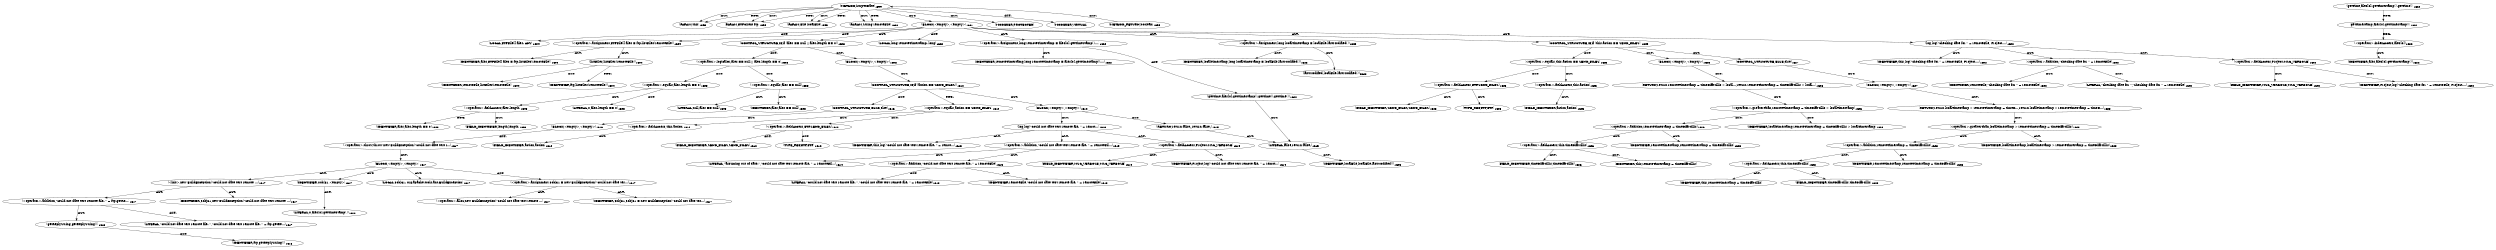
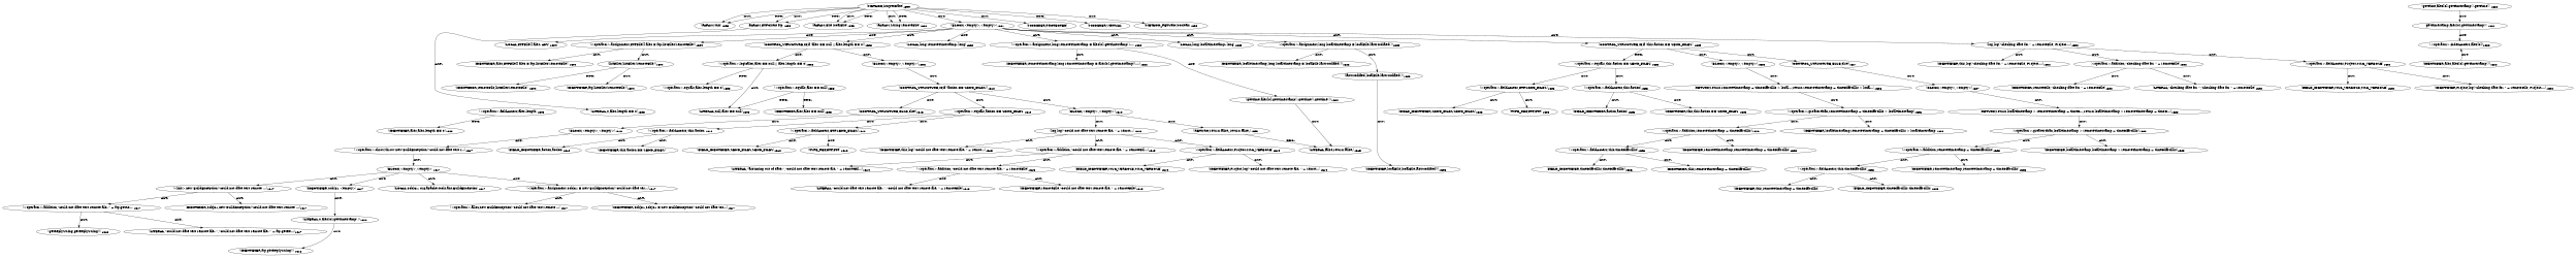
  digraph {
    n1 [label=<(METHOD,isUpToDate)<SUB>1599</SUB>>]
    n2 [label=<(PARAM,this)<SUB>1599</SUB>>]
    n3 [label=<(PARAM,FTPClient ftp)<SUB>1599</SUB>>]
    n4 [label=<(PARAM,File localFile)<SUB>1599</SUB>>]
    n5 [label=<(PARAM,String remoteFile)<SUB>1600</SUB>>]
    n6 [label=<(BLOCK,&lt;empty&gt;,&lt;empty&gt;)<SUB>1601</SUB>>]
    n7 [label=<(MODIFIER,PROTECTED)>]
    n8 [label=<(MODIFIER,VIRTUAL)>]
    n9 [label=<(METHOD_RETURN,boolean)<SUB>1599</SUB>>]
    n10 [label=<(log,log(&quot;checking date for &quot; + remoteFile, Project....)<SUB>1602</SUB>>]
    n11 [label=<(LOCAL,FTPFile[] files: ANY)<SUB>1604</SUB>>]
    n12 [label=<(&lt;operator&gt;.assignment,FTPFile[] files = ftp.listFiles(remoteFile))<SUB>1604</SUB>>]
    n13 [label=<(CONTROL_STRUCTURE,IF,if (files == null || files.length == 0))<SUB>1608</SUB>>]
    n14 [label=<(LOCAL,long remoteTimestamp: long)<SUB>1622</SUB>>]
    n15 [label=<(&lt;operator&gt;.assignment,long remoteTimestamp = files[0].getTimestamp()....)<SUB>1622</SUB>>]
+   n16 [label=<(LOCAL,long localTimestamp: long)<SUB>1623</SUB>>]
    n17 [label=<(&lt;operator&gt;.assignment,long localTimestamp = localFile.lastModified())<SUB>1623</SUB>>]
    n18 [label=<(CONTROL_STRUCTURE,IF,if (this.action == SEND_FILES))<SUB>1625</SUB>>]
    n19 [label=<(IDENTIFIER,this,log(&quot;checking date for &quot; + remoteFile, Project....)<SUB>1602</SUB>>]
    n20 [label=<(&lt;operator&gt;.addition,&quot;checking date for &quot; + remoteFile)<SUB>1602</SUB>>]
    n21 [label=<(&lt;operator&gt;.fieldAccess,Project.MSG_VERBOSE)<SUB>1602</SUB>>]
    n22 [label=<(IDENTIFIER,files,FTPFile[] files = ftp.listFiles(remoteFile))<SUB>1604</SUB>>]
    n23 [label=<(listFiles,listFiles(remoteFile))<SUB>1604</SUB>>]
    n24 [label=<(&lt;operator&gt;.logicalOr,files == null || files.length == 0)<SUB>1608</SUB>>]
    n25 [label=<(BLOCK,&lt;empty&gt;,&lt;empty&gt;)<SUB>1608</SUB>>]
    n26 [label=<(IDENTIFIER,remoteTimestamp,long remoteTimestamp = files[0].getTimestamp()....)<SUB>1622</SUB>>]
    n27 [label=<(getTime,files[0].getTimestamp().getTime().getTime())<SUB>1622</SUB>>]
    n28 [label=<(IDENTIFIER,localTimestamp,long localTimestamp = localFile.lastModified())<SUB>1623</SUB>>]
-   n29 [label=<(lastModified,localFile.lastModified())<SUB>5623</SUB>>]
+   n29 [label=<(lastModified,localFile.lastModified())<SUB>1623</SUB>>]
    n30 [label=<(&lt;operator&gt;.equals,this.action == SEND_FILES)<SUB>1625</SUB>>]
    n31 [label=<(BLOCK,&lt;empty&gt;,&lt;empty&gt;)<SUB>1625</SUB>>]
    n32 [label=<(CONTROL_STRUCTURE,ELSE,else)<SUB>1627</SUB>>]
    n33 [label=<(LITERAL,&quot;checking date for &quot;,&quot;checking date for &quot; + remoteFile)<SUB>1602</SUB>>]
    n34 [label=<(IDENTIFIER,remoteFile,&quot;checking date for &quot; + remoteFile)<SUB>1602</SUB>>]
    n35 [label=<(IDENTIFIER,Project,log(&quot;checking date for &quot; + remoteFile, Project....)<SUB>1602</SUB>>]
    n36 [label=<(FIELD_IDENTIFIER,MSG_VERBOSE,MSG_VERBOSE)<SUB>1602</SUB>>]
    n37 [label=<(IDENTIFIER,ftp,listFiles(remoteFile))<SUB>1604</SUB>>]
    n38 [label=<(IDENTIFIER,remoteFile,listFiles(remoteFile))<SUB>1604</SUB>>]
    n39 [label=<(&lt;operator&gt;.equals,files == null)<SUB>1638</SUB>>]
    n40 [label=<(&lt;operator&gt;.equals,files.length == 0)<SUB>1608</SUB>>]
    n41 [label=<(CONTROL_STRUCTURE,IF,if (action == SEND_FILES))<SUB>1612</SUB>>]
    n42 [label=<(IDENTIFIER,files,files == null)<SUB>1608</SUB>>]
    n43 [label=<(LITERAL,null,files == null)<SUB>1608</SUB>>]
    n44 [label=<(&lt;operator&gt;.fieldAccess,files.length)<SUB>1608</SUB>>]
    n45 [label=<(LITERAL,0,files.length == 0)<SUB>1608</SUB>>]
    n46 [label=<(IDENTIFIER,files,files.length == 0)<SUB>1608</SUB>>]
-   n47 [label=<(FIELD_IDENTIFIER,length,length)<SUB>1608</SUB>>]
    n48 [label=<(&lt;operator&gt;.equals,action == SEND_FILES)<SUB>1612</SUB>>]
    n49 [label=<(BLOCK,&lt;empty&gt;,&lt;empty&gt;)<SUB>1612</SUB>>]
    n50 [label=<(CONTROL_STRUCTURE,ELSE,else)<SUB>1616</SUB>>]
    n51 [label=<(&lt;operator&gt;.fieldAccess,this.action)<SUB>1612</SUB>>]
    n52 [label=<(&lt;operator&gt;.fieldAccess,FTP.SEND_FILES)<SUB>1612</SUB>>]
    n53 [label=<(log,log(&quot;Could not date test remote file: &quot; + remot...)<SUB>1613</SUB>>]
-   n54 [label=<(RETURN,return false;,return false;)<SUB>1615</SUB>>]
+   n54 [label=<(RETURN,return false;,return false;)<SUB>1695</SUB>>]
    n55 [label=<(BLOCK,&lt;empty&gt;,&lt;empty&gt;)<SUB>1616</SUB>>]
+   n56 [label=<(IDENTIFIER,this,action == SEND_FILES)>]
    n57 [label=<(FIELD_IDENTIFIER,action,action)<SUB>1612</SUB>>]
    n58 [label=<(TYPE_REF,FTP,FTP)<SUB>1612</SUB>>]
    n59 [label=<(FIELD_IDENTIFIER,SEND_FILES,SEND_FILES)<SUB>1612</SUB>>]
    n60 [label=<(IDENTIFIER,this,log(&quot;Could not date test remote file: &quot; + remot...)<SUB>1613</SUB>>]
    n61 [label=<(&lt;operator&gt;.addition,&quot;Could not date test remote file: &quot; + remoteFil...)<SUB>1613</SUB>>]
    n62 [label=<(&lt;operator&gt;.fieldAccess,Project.MSG_VERBOSE)<SUB>1614</SUB>>]
    n63 [label=<(LITERAL,false,return false;)<SUB>1615</SUB>>]
    n64 [label=<(&lt;operator&gt;.addition,&quot;Could not date test remote file: &quot; + remoteFile)<SUB>1613</SUB>>]
    n65 [label=<(LITERAL,&quot;assuming out of date.&quot;,&quot;Could not date test remote file: &quot; + remoteFil...)<SUB>1614</SUB>>]
    n66 [label=<(IDENTIFIER,Project,log(&quot;Could not date test remote file: &quot; + remot...)<SUB>1614</SUB>>]
    n67 [label=<(FIELD_IDENTIFIER,MSG_VERBOSE,MSG_VERBOSE)<SUB>1614</SUB>>]
    n68 [label=<(LITERAL,&quot;Could not date test remote file: &quot;,&quot;Could not date test remote file: &quot; + remoteFile)<SUB>1613</SUB>>]
    n69 [label=<(IDENTIFIER,remoteFile,&quot;Could not date test remote file: &quot; + remoteFile)<SUB>1613</SUB>>]
    n70 [label=<(&lt;operator&gt;.throw,throw new BuildException(&quot;could not date test r...)<SUB>1617</SUB>>]
    n71 [label=<(BLOCK,&lt;empty&gt;,&lt;empty&gt;)<SUB>1617</SUB>>]
    n72 [label=<(LOCAL,$obj31: org.apache.tools.ant.BuildException)<SUB>1617</SUB>>]
    n73 [label=<(&lt;operator&gt;.assignment,$obj31 = new BuildException(&quot;could not date tes...)<SUB>1617</SUB>>]
    n74 [label=<(&lt;init&gt;,new BuildException(&quot;could not date test remote ...)<SUB>1617</SUB>>]
    n75 [label=<(IDENTIFIER,$obj31,&lt;empty&gt;)<SUB>1617</SUB>>]
    n76 [label=<(IDENTIFIER,$obj31,$obj31 = new BuildException(&quot;could not date tes...)<SUB>1617</SUB>>]
    n77 [label=<(&lt;operator&gt;.alloc,new BuildException(&quot;could not date test remote ...)<SUB>1617</SUB>>]
    n78 [label=<(IDENTIFIER,$obj31,new BuildException(&quot;could not date test remote ...)<SUB>1617</SUB>>]
    n79 [label=<(&lt;operator&gt;.addition,&quot;could not date test remote file: &quot; + ftp.getRe...)<SUB>1617</SUB>>]
    n80 [label=<(LITERAL,0,files[0].getTimestamp())<SUB>1622</SUB>>]
    n81 [label=<(LITERAL,&quot;could not date test remote file: &quot;,&quot;could not date test remote file: &quot; + ftp.getRe...)<SUB>1617</SUB>>]
    n82 [label=<(getReplyString,getReplyString())<SUB>1618</SUB>>]
    n83 [label=<(IDENTIFIER,ftp,getReplyString())<SUB>1618</SUB>>]
    n84 [label=<(getTime,files[0].getTimestamp().getTime())<SUB>1622</SUB>>]
    n85 [label=<(getTimestamp,files[0].getTimestamp())<SUB>1622</SUB>>]
    n86 [label=<(&lt;operator&gt;.indexAccess,files[0])<SUB>1622</SUB>>]
    n87 [label=<(IDENTIFIER,files,files[0].getTimestamp())<SUB>1622</SUB>>]
    n88 [label=<(IDENTIFIER,localFile,localFile.lastModified())<SUB>1623</SUB>>]
    n89 [label=<(&lt;operator&gt;.fieldAccess,this.action)<SUB>1625</SUB>>]
    n90 [label=<(&lt;operator&gt;.fieldAccess,FTP.SEND_FILES)<SUB>1625</SUB>>]
    n91 [label=<(RETURN,return remoteTimestamp + timeDiffMillis &gt; local...,return remoteTimestamp + timeDiffMillis &gt; local...)<SUB>1626</SUB>>]
    n92 [label=<(BLOCK,&lt;empty&gt;,&lt;empty&gt;)<SUB>1627</SUB>>]
+   n93 [label=<(IDENTIFIER,this,this.action == SEND_FILES)<SUB>1625</SUB>>]
    n94 [label=<(FIELD_IDENTIFIER,action,action)<SUB>1625</SUB>>]
    n95 [label=<(TYPE_REF,FTP,FTP)<SUB>1625</SUB>>]
    n96 [label=<(FIELD_IDENTIFIER,SEND_FILES,SEND_FILES)<SUB>1625</SUB>>]
    n97 [label=<(&lt;operator&gt;.greaterThan,remoteTimestamp + timeDiffMillis &gt; localTimestamp)<SUB>1626</SUB>>]
    n98 [label=<(&lt;operator&gt;.addition,remoteTimestamp + timeDiffMillis)<SUB>1626</SUB>>]
    n99 [label=<(IDENTIFIER,localTimestamp,remoteTimestamp + timeDiffMillis &gt; localTimestamp)<SUB>1626</SUB>>]
    n100 [label=<(IDENTIFIER,remoteTimestamp,remoteTimestamp + timeDiffMillis)<SUB>1626</SUB>>]
    n101 [label=<(&lt;operator&gt;.fieldAccess,this.timeDiffMillis)<SUB>1626</SUB>>]
    n102 [label=<(IDENTIFIER,this,remoteTimestamp + timeDiffMillis)>]
    n103 [label=<(FIELD_IDENTIFIER,timeDiffMillis,timeDiffMillis)<SUB>1626</SUB>>]
    n104 [label=<(RETURN,return localTimestamp &gt; remoteTimestamp + timeD...,return localTimestamp &gt; remoteTimestamp + timeD...)<SUB>1628</SUB>>]
    n105 [label=<(&lt;operator&gt;.greaterThan,localTimestamp &gt; remoteTimestamp + timeDiffMillis)<SUB>1628</SUB>>]
    n106 [label=<(IDENTIFIER,localTimestamp,localTimestamp &gt; remoteTimestamp + timeDiffMillis)<SUB>1628</SUB>>]
    n107 [label=<(&lt;operator&gt;.addition,remoteTimestamp + timeDiffMillis)<SUB>1628</SUB>>]
    n108 [label=<(IDENTIFIER,remoteTimestamp,remoteTimestamp + timeDiffMillis)<SUB>1628</SUB>>]
    n109 [label=<(&lt;operator&gt;.fieldAccess,this.timeDiffMillis)<SUB>1628</SUB>>]
    n110 [label=<(IDENTIFIER,this,remoteTimestamp + timeDiffMillis)>]
    n111 [label=<(FIELD_IDENTIFIER,timeDiffMillis,timeDiffMillis)<SUB>1628</SUB>>]
    n1 -> n2 [label="AST: "]
    n1 -> n2 [label="DDG: "]
    n1 -> n3 [label="AST: "]
    n1 -> n3 [label="DDG: "]
    n1 -> n4 [label="AST: "]
    n1 -> n4 [label="DDG: "]
    n1 -> n5 [label="AST: "]
    n1 -> n5 [label="DDG: "]
    n1 -> n6 [label="AST: "]
    n1 -> n7 [label="AST: "]
-   n1 -> n8 [label="AST: "]
-   n9 -> n1 [label="AST: "]
+   n1 -> n8 [label="DDG: "]
+   n1 -> n9 [label="AST: "]
    n6 -> n10 [label="AST: "]
    n6 -> n11 [label="AST: "]
    n6 -> n12 [label="AST: "]
    n6 -> n13 [label="AST: "]
    n6 -> n14 [label="AST: "]
    n6 -> n15 [label="AST: "]
+   n6 -> n16 [label="AST: "]
    n6 -> n17 [label="AST: "]
    n6 -> n18 [label="AST: "]
    n10 -> n19 [label="AST: "]
    n10 -> n20 [label="AST: "]
    n10 -> n21 [label="AST: "]
    n12 -> n22 [label="AST: "]
    n12 -> n23 [label="AST: "]
    n13 -> n24 [label="AST: "]
    n13 -> n25 [label="AST: "]
    n15 -> n26 [label="AST: "]
    n15 -> n27 [label="AST: "]
    n17 -> n28 [label="AST: "]
    n17 -> n29 [label="AST: "]
-   n18 -> n30 [label="AST: "]
+   n18 -> n30 [label="DDG: "]
    n18 -> n31 [label="AST: "]
    n18 -> n32 [label="AST: "]
    n20 -> n33 [label="AST: "]
    n20 -> n34 [label="AST: "]
    n21 -> n35 [label="AST: "]
    n21 -> n36 [label="AST: "]
-   n23 -> n37 [label="DDG: "]
-   n23 -> n38 [label="AST: "]
-   n24 -> n39 [label="AST: "]
-   n24 -> n40 [label="AST: "]
+   n23 -> n37 [label="AST: "]
+   n23 -> n38 [label="DDG: "]
+   n24 -> n43 [label="AST: "]
+   n24 -> n40 [label="DDG: "]
    n25 -> n41 [label="AST: "]
    n27 -> n63 [label="AST: "]
-   n63 -> n88 [label="AST: "]
+   n29 -> n88 [label="AST: "]
    n30 -> n89 [label="AST: "]
    n30 -> n90 [label="AST: "]
    n31 -> n91 [label="AST: "]
    n32 -> n92 [label="AST: "]
-   n39 -> n42 [label="AST: "]
-   n39 -> n43 [label="AST: "]
-   n40 -> n44 [label="AST: "]
-   n40 -> n45 [label="AST: "]
-   n41 -> n48 [label="DDG: "]
+   n39 -> n42 [label="DDG: "]
+   n39 -> n43 [label="DDG: "]
+   n3 -> n45 [label="AST: "]
+   n41 -> n48 [label="AST: "]
    n41 -> n49 [label="AST: "]
    n41 -> n50 [label="AST: "]
    n44 -> n46 [label="DDG: "]
-   n44 -> n47 [label="AST: "]
    n48 -> n51 [label="AST: "]
    n48 -> n52 [label="AST: "]
    n49 -> n53 [label="AST: "]
    n49 -> n54 [label="AST: "]
    n50 -> n55 [label="AST: "]
+   n51 -> n56 [label="AST: "]
    n51 -> n57 [label="AST: "]
    n52 -> n58 [label="AST: "]
    n52 -> n59 [label="AST: "]
    n53 -> n60 [label="AST: "]
    n53 -> n61 [label="AST: "]
    n53 -> n62 [label="AST: "]
-   n54 -> n63 [label="AST: "]
+   n54 -> n63 [label="DDG: "]
    n55 -> n70 [label="AST: "]
    n61 -> n64 [label="AST: "]
    n61 -> n65 [label="AST: "]
    n62 -> n66 [label="AST: "]
    n62 -> n67 [label="AST: "]
    n64 -> n68 [label="AST: "]
    n64 -> n69 [label="AST: "]
    n70 -> n71 [label="AST: "]
    n71 -> n72 [label="AST: "]
    n71 -> n73 [label="AST: "]
    n71 -> n74 [label="AST: "]
    n71 -> n75 [label="AST: "]
    n73 -> n76 [label="AST: "]
    n73 -> n77 [label="AST: "]
    n74 -> n78 [label="AST: "]
    n74 -> n79 [label="AST: "]
    n75 -> n80 [label="AST: "]
    n79 -> n81 [label="AST: "]
    n79 -> n82 [label="AST: "]
-   n82 -> n83 [label="AST: "]
-   n84 -> n85 [label="DDG: "]
-   n85 -> n86 [label="DDG: "]
-   n86 -> n87 [label="AST: "]
+   n80 -> n83 [label="AST: "]
+   n84 -> n85 [label="AST: "]
+   n85 -> n86 [label="AST: "]
+   n87 -> n86 [label="AST: "]
+   n89 -> n93 [label="AST: "]
    n89 -> n94 [label="AST: "]
    n90 -> n95 [label="AST: "]
    n90 -> n96 [label="AST: "]
    n91 -> n97 [label="AST: "]
    n92 -> n104 [label="AST: "]
    n97 -> n98 [label="AST: "]
    n97 -> n99 [label="AST: "]
    n98 -> n100 [label="AST: "]
    n98 -> n101 [label="AST: "]
    n101 -> n102 [label="AST: "]
    n101 -> n103 [label="AST: "]
    n104 -> n105 [label="AST: "]
    n105 -> n106 [label="AST: "]
    n105 -> n107 [label="AST: "]
    n107 -> n108 [label="AST: "]
    n107 -> n109 [label="AST: "]
    n109 -> n110 [label="AST: "]
    n109 -> n111 [label="AST: "]
  }
